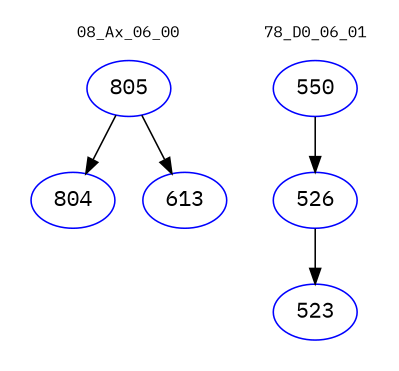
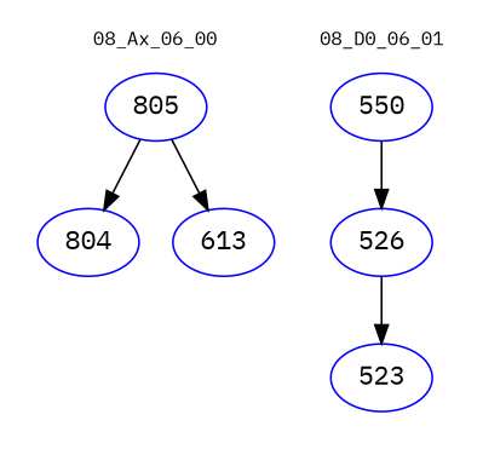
  digraph {
    fontname="IBM Plex Mono"
    node [color=blue fontname="IBM Plex Mono"]
    edge [color=black fontname="IBM Plex Mono"]
    n1 [label=805]
    n2 [label=804]
    n3 [label=613]
    n4 [label=526]
    n5 [label=523]
    n6 [label=550]
    subgraph cluster_1 {
      color=white
      fontsize=10
      label="08_Ax_06_00"
      n1
      n2
      n3
    }
    subgraph cluster_2 {
      color=white
      fontsize=10
-     label="78_D0_06_01"
+     label="08_D0_06_01"
      n4
      n5
      n6
    }
    n1 -> n2
    n1 -> n3
    n4 -> n5
    n6 -> n4
  }
